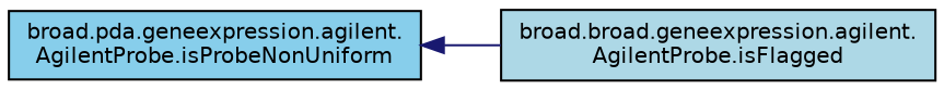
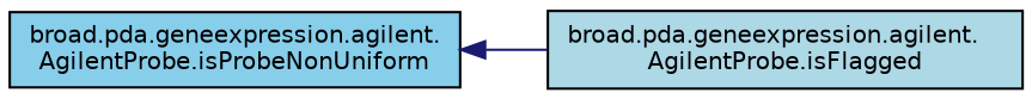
  digraph {
    rankdir=LR
    node [color=black fontname=Helvetica fontsize=10 shape=record style=filled]
    n1 [fillcolor=skyblue fontcolor=black height=0.2 label="broad.pda.geneexpression.agilent.\lAgilentProbe.isProbeNonUniform" width=0.4]
-   n2 [fillcolor=lightblue height=0.2 label="broad.broad.geneexpression.agilent.\lAgilentProbe.isFlagged" width=0.4]
+   n2 [fillcolor=lightblue height=0.2 label="broad.pda.geneexpression.agilent.\lAgilentProbe.isFlagged" width=0.4]
    n1 -> n2 [color=midnightblue dir=back fontname=Helvetica fontsize=10 labelfontname=Helvetica labelfontsize=10 style=solid]
  }
